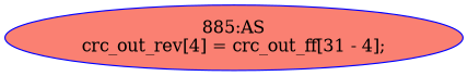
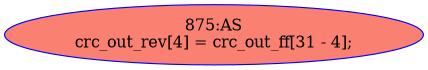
  strict digraph {
-   n1 [ast="<pyverilog.vparser.ast.Assign object at 0x7f01261e9110>" def_var="['crc_out_rev']" fillcolor=salmon label="885:AS\ncrc_out_rev[4] = crc_out_ff[31 - 4];" statements="[]" style=filled typ=Assign use_var="['crc_out_ff']" color=blue]
+   n1 [ast="<pyverilog.vparser.ast.Assign object at 0x7f01261e9110>" def_var="['crc_out_rev']" fillcolor=salmon label="875:AS\ncrc_out_rev[4] = crc_out_ff[31 - 4];" statements="[]" style=filled typ=Assign use_var="['crc_out_ff']" color=blue]
  }
